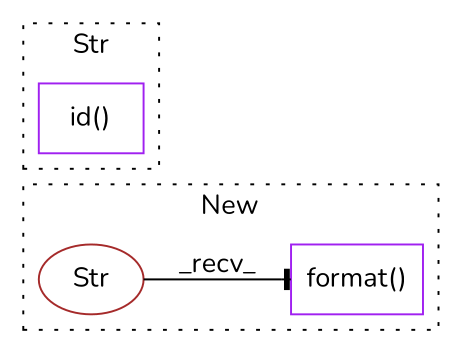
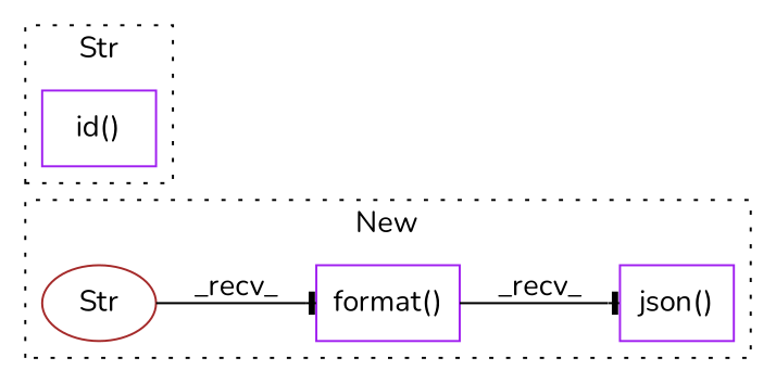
  digraph {
    fontname=Nunito
    rankdir=LR
    node [a=75 color=purple fontname=Nunito shape=box]
    edge [arrowhead=tee fontname=Nunito]
    n1 [l="24,1" label="format()" s="3340,3370"]
    n2 [a=66 color=brown l=16 label=Str s=3340 shape=ellipse]
+   n3 [l=59 label="json()" s=3320]
    n4 [l=23 label="id()" s=3749]
    subgraph cluster_1 {
      label=New
      style=dotted
      n1
      n2
+     n3
    }
    subgraph cluster_2 {
      label=Str
      style=dotted
      n4
    }
+   n1 -> n3 [label=_recv_]
    n2 -> n1 [label=_recv_]
  }
